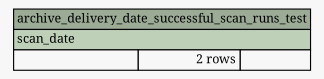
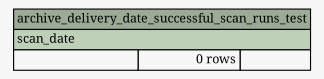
  digraph {
    bgcolor="#f7f7f7"
    fontname="Noto Serif"
    fontsize=11
    nodesep=0.18
    rankdir=RL
    ranksep=0.46
-   n1 [fontname="Noto Serif" fontsize=11 label=<     <TABLE BORDER="0" CELLBORDER="1" CELLSPACING="0" BGCOLOR="#ffffff">       <TR><TD COLSPAN="3" BGCOLOR="#9bab96" ALIGN="CENTER">archive_delivery_date_successful_scan_runs_test</TD></TR>       <TR><TD PORT="scan_date" COLSPAN="3" BGCOLOR="#bed1b8" ALIGN="LEFT">scan_date</TD></TR>       <TR><TD ALIGN="LEFT" BGCOLOR="#f7f7f7">  </TD><TD ALIGN="RIGHT" BGCOLOR="#f7f7f7">2 rows</TD><TD ALIGN="RIGHT" BGCOLOR="#f7f7f7">  </TD></TR>     </TABLE>> shape=plaintext]
+   n1 [fontname="Noto Serif" fontsize=11 label=<     <TABLE BORDER="0" CELLBORDER="1" CELLSPACING="0" BGCOLOR="#ffffff">       <TR><TD COLSPAN="3" BGCOLOR="#9bab96" ALIGN="CENTER">archive_delivery_date_successful_scan_runs_test</TD></TR>       <TR><TD PORT="scan_date" COLSPAN="3" BGCOLOR="#bed1b8" ALIGN="LEFT">scan_date</TD></TR>       <TR><TD ALIGN="LEFT" BGCOLOR="#f7f7f7">  </TD><TD ALIGN="RIGHT" BGCOLOR="#f7f7f7">0 rows</TD><TD ALIGN="RIGHT" BGCOLOR="#f7f7f7">  </TD></TR>     </TABLE>> shape=plaintext]
  }
